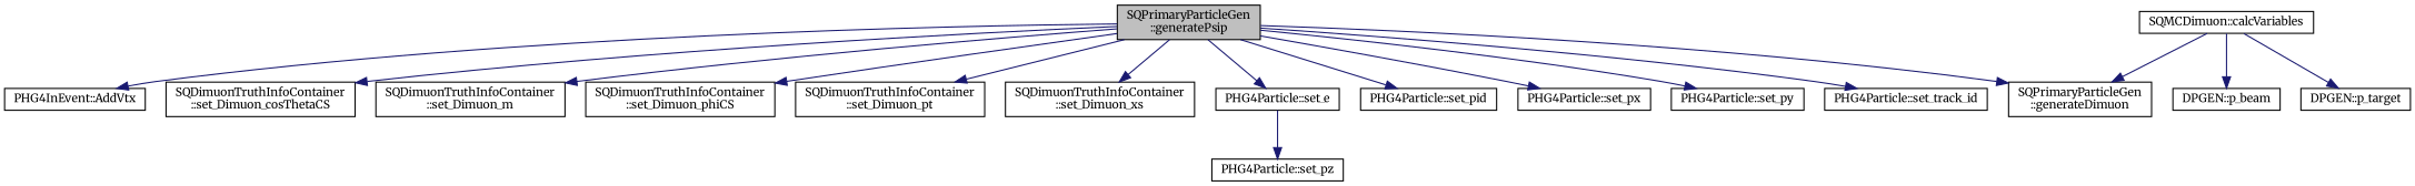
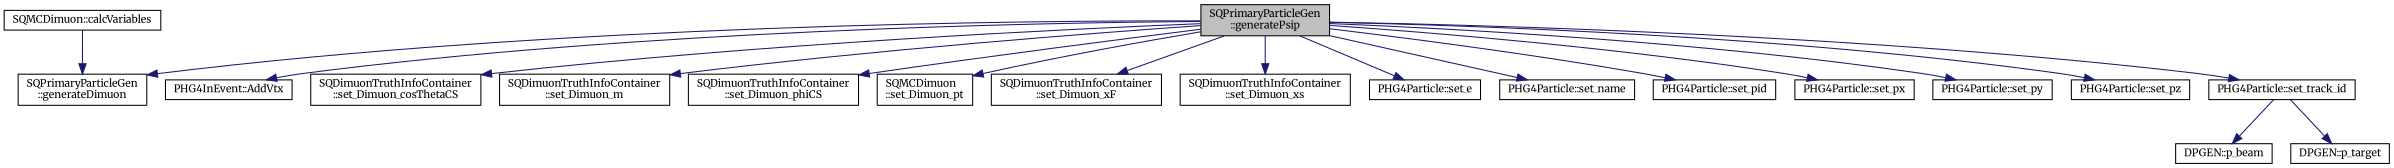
  digraph {
    fontname=Merriweather
    rankdir=TB
    node [color=black fontname=Merriweather fontsize=10 shape=record]
    edge [color=midnightblue fontname=Merriweather fontsize=10 labelfontname=FreeSans labelfontsize=10 style=solid]
    n1 [fillcolor=grey75 fontcolor=black height=0.2 label="SQPrimaryParticleGen\l::generatePsip" style=filled width=0.4]
    n2 [height=0.2 label="PHG4InEvent::AddVtx" width=0.4]
    n3 [height=0.2 label="SQPrimaryParticleGen\l::generateDimuon" width=0.4]
    n4 [height=0.2 label="SQDimuonTruthInfoContainer\l::set_Dimuon_cosThetaCS" width=0.4]
    n5 [height=0.2 label="SQDimuonTruthInfoContainer\l::set_Dimuon_m" width=0.4]
    n6 [height=0.2 label="SQDimuonTruthInfoContainer\l::set_Dimuon_phiCS" width=0.4]
-   n7 [height=0.2 label="SQDimuonTruthInfoContainer\l::set_Dimuon_pt" width=0.4]
+   n7 [height=0.2 label="SQMCDimuon\l::set_Dimuon_pt" width=0.4]
+   n8 [height=0.2 label="SQDimuonTruthInfoContainer\l::set_Dimuon_xF" width=0.4]
    n9 [height=0.2 label="SQDimuonTruthInfoContainer\l::set_Dimuon_xs" width=0.4]
    n10 [height=0.2 label="PHG4Particle::set_e" width=0.4]
+   n11 [height=0.2 label="PHG4Particle::set_name" width=0.4]
    n12 [height=0.2 label="PHG4Particle::set_pid" width=0.4]
    n13 [height=0.2 label="PHG4Particle::set_px" width=0.4]
    n14 [height=0.2 label="PHG4Particle::set_py" width=0.4]
    n15 [height=0.2 label="PHG4Particle::set_pz" width=0.4]
    n16 [height=0.2 label="PHG4Particle::set_track_id" width=0.4]
    n17 [height=0.2 label="SQMCDimuon::calcVariables" width=0.4]
    n18 [height=0.2 label="DPGEN::p_beam" width=0.4]
    n19 [height=0.2 label="DPGEN::p_target" width=0.4]
    n1 -> n2
    n1 -> n3
    n1 -> n4
    n1 -> n5
    n1 -> n6
    n1 -> n7
+   n1 -> n8
    n1 -> n9
    n1 -> n10
+   n1 -> n11
    n1 -> n12
    n1 -> n13
    n1 -> n14
-   n10 -> n15
+   n1 -> n15
    n1 -> n16
    n17 -> n3
-   n17 -> n18
-   n17 -> n19
+   n16 -> n18
+   n16 -> n19
  }
